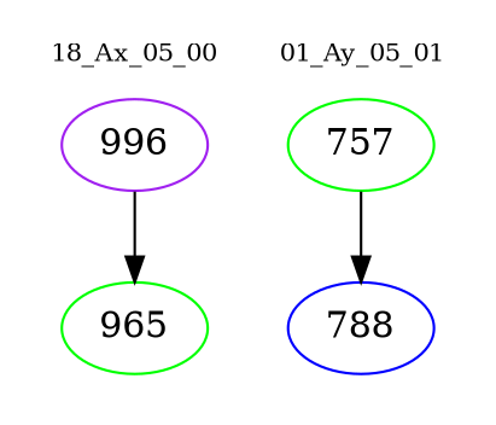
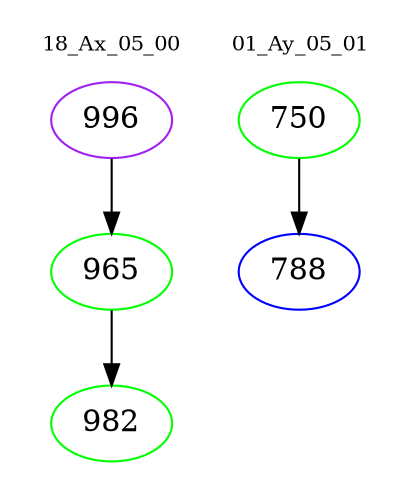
  digraph {
    node [color=green]
    edge [color=black]
    n1 [label=965]
    n2 [color=purple label=996]
-   n4 [label=757]
+   n3 [label=982]
+   n4 [label=750]
    n5 [color=blue label=788]
    subgraph cluster_1 {
      color=white
      fontsize=10
      label="18_Ax_05_00"
      n1
      n2
+     n3
    }
    subgraph cluster_2 {
      color=white
      fontsize=10
      label="01_Ay_05_01"
      n4
      n5
    }
+   n1 -> n3
    n2 -> n1
    n4 -> n5
  }
